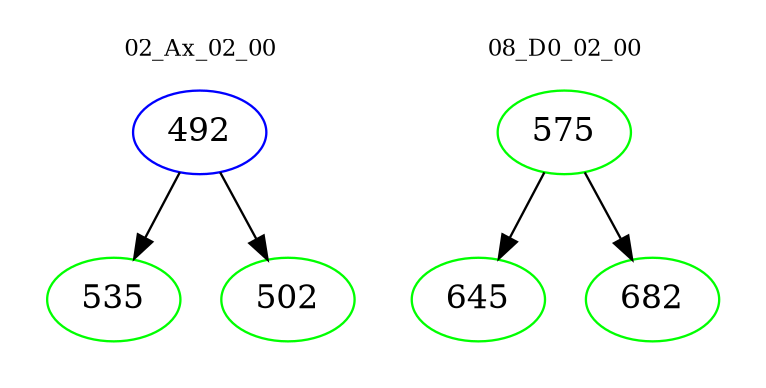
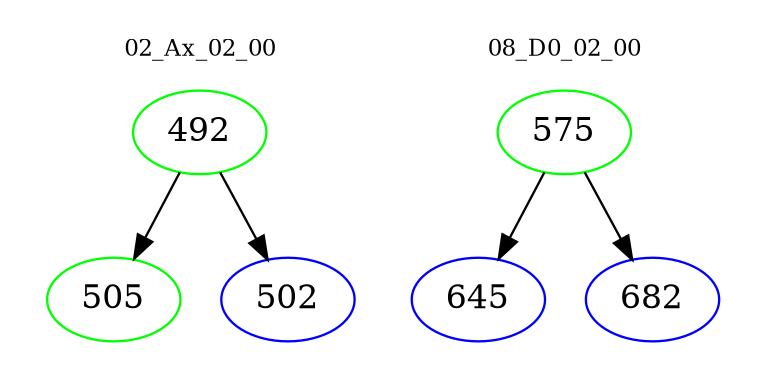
  digraph {
    node [color=green]
    edge [color=black]
-   n1 [color=blue label=492]
-   n2 [label=535]
-   n3 [label=502]
+   n1 [label=492]
+   n2 [label=505]
+   n3 [color=blue label=502]
    n4 [label=575]
-   n5 [label=645]
-   n6 [label=682]
+   n5 [color=blue label=645]
+   n6 [color=blue label=682]
    subgraph cluster_1 {
      color=white
      fontsize=10
      label="02_Ax_02_00"
      n1
      n2
      n3
    }
    subgraph cluster_2 {
      color=white
      fontsize=10
      label="08_D0_02_00"
      n4
      n5
      n6
    }
    n1 -> n2
    n1 -> n3
    n4 -> n5
    n4 -> n6
  }
